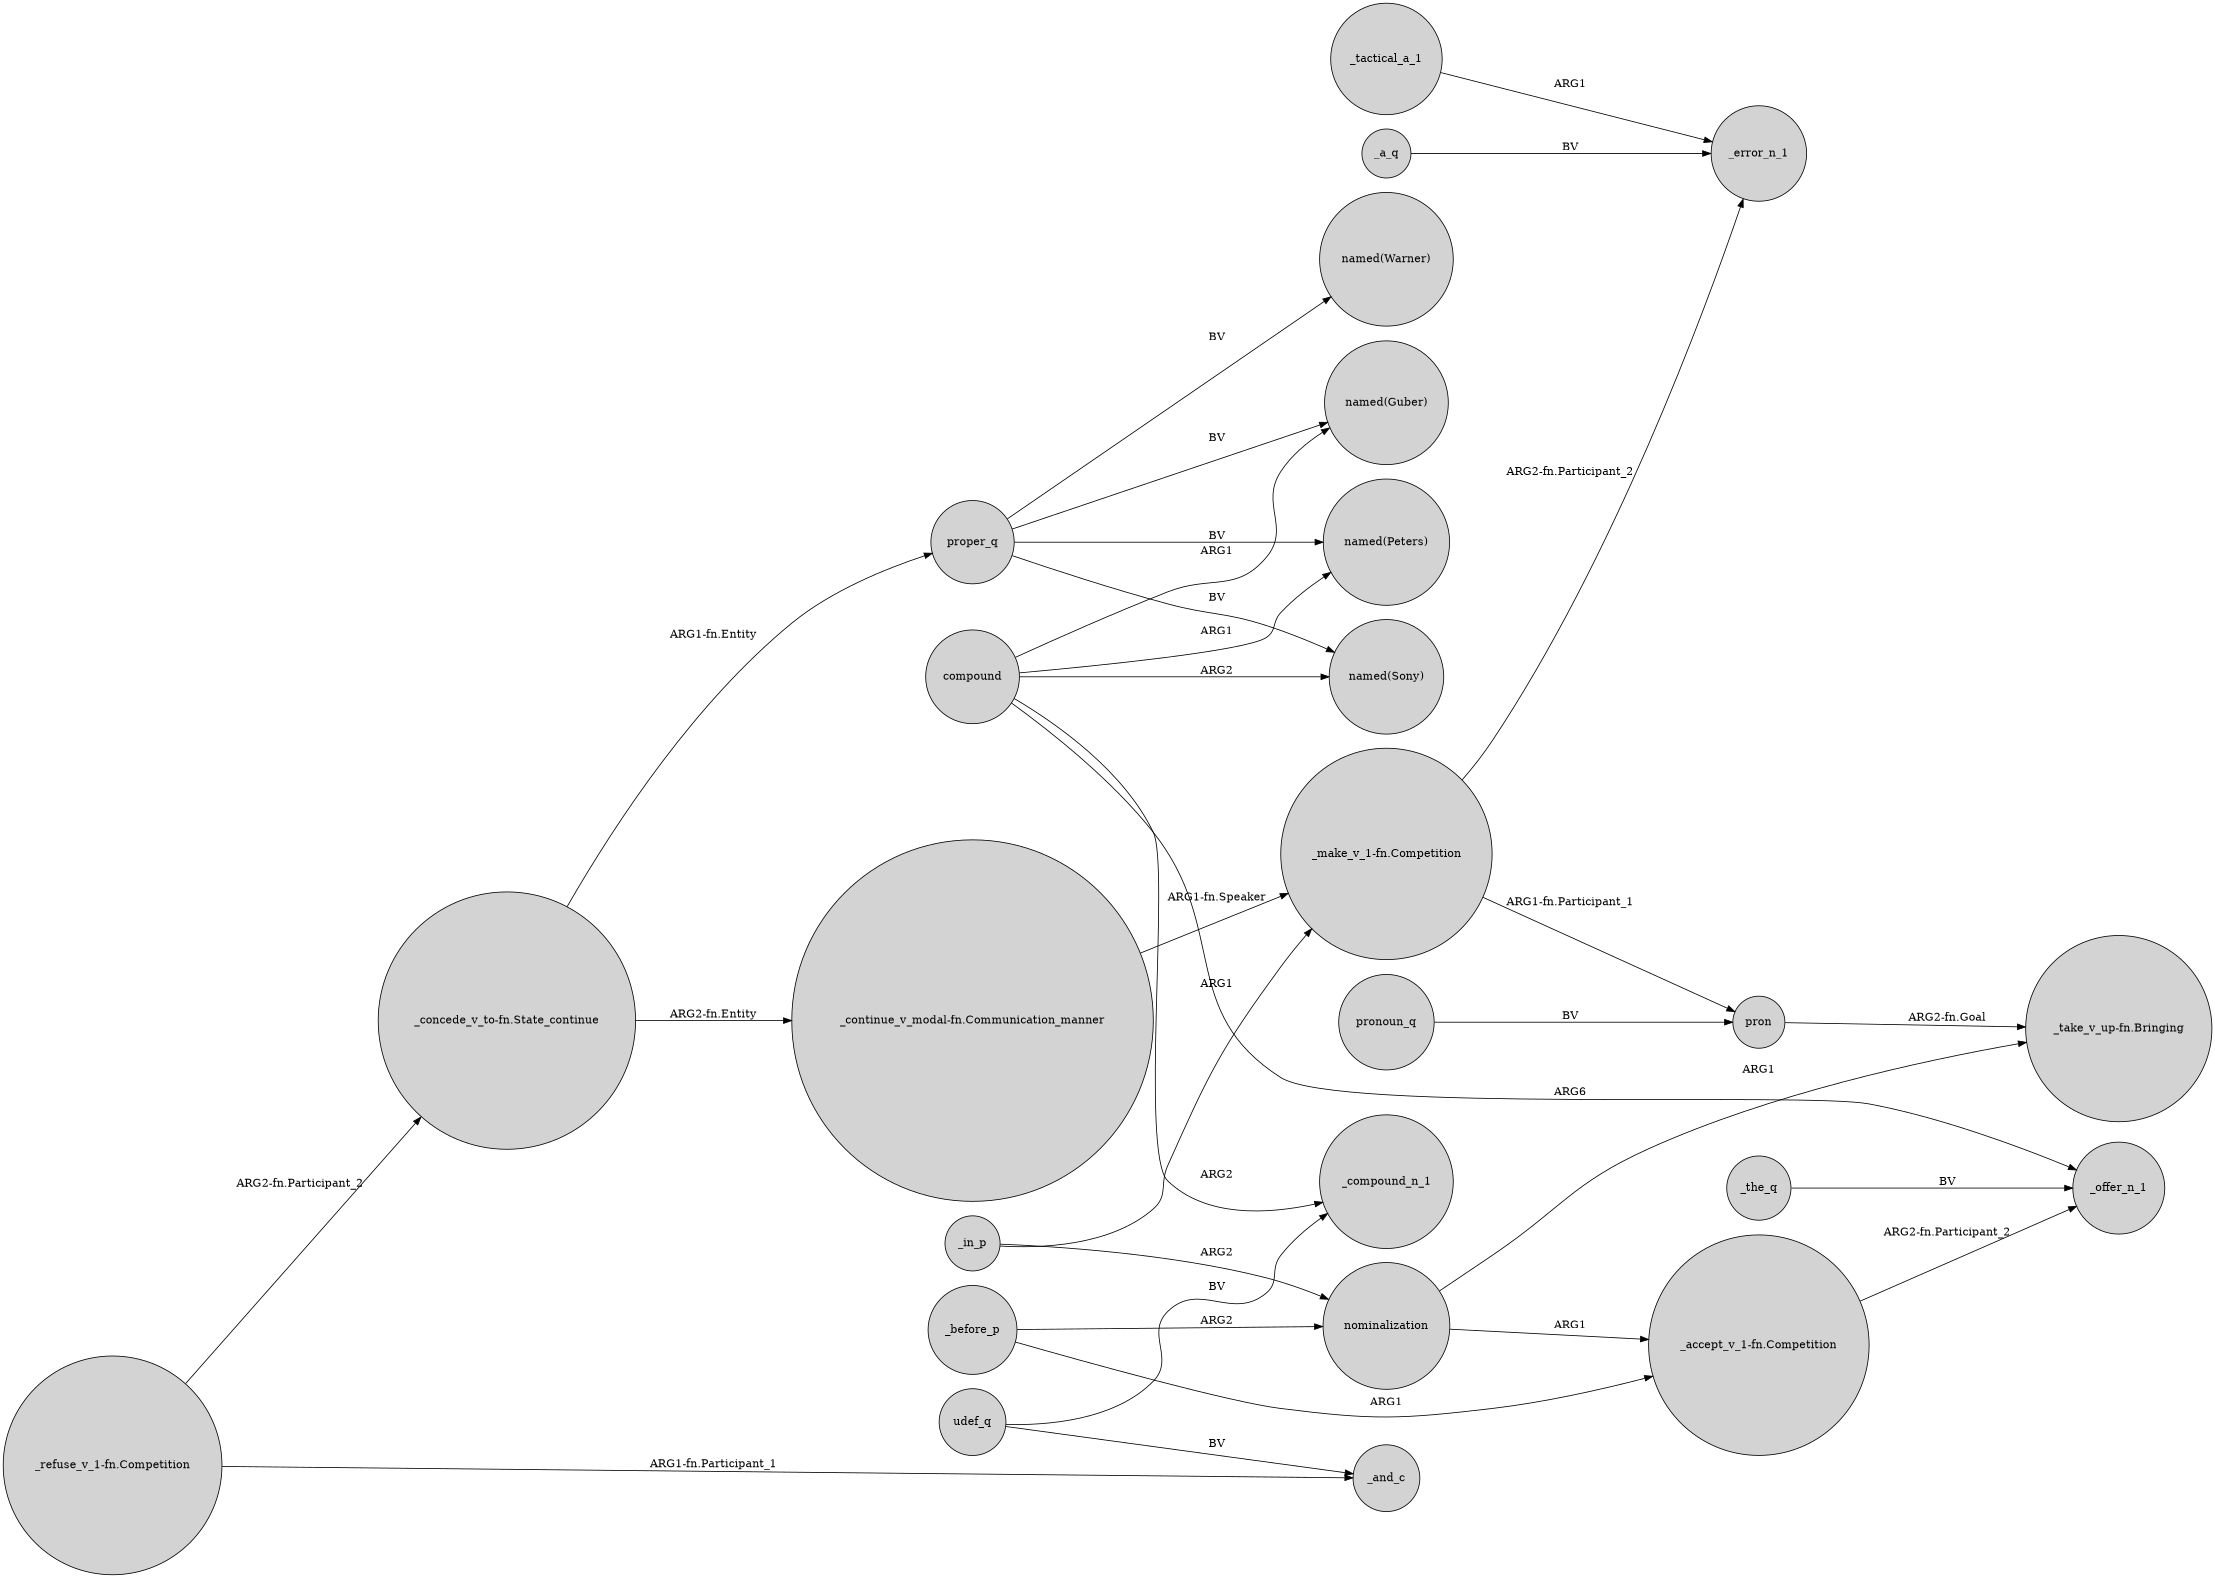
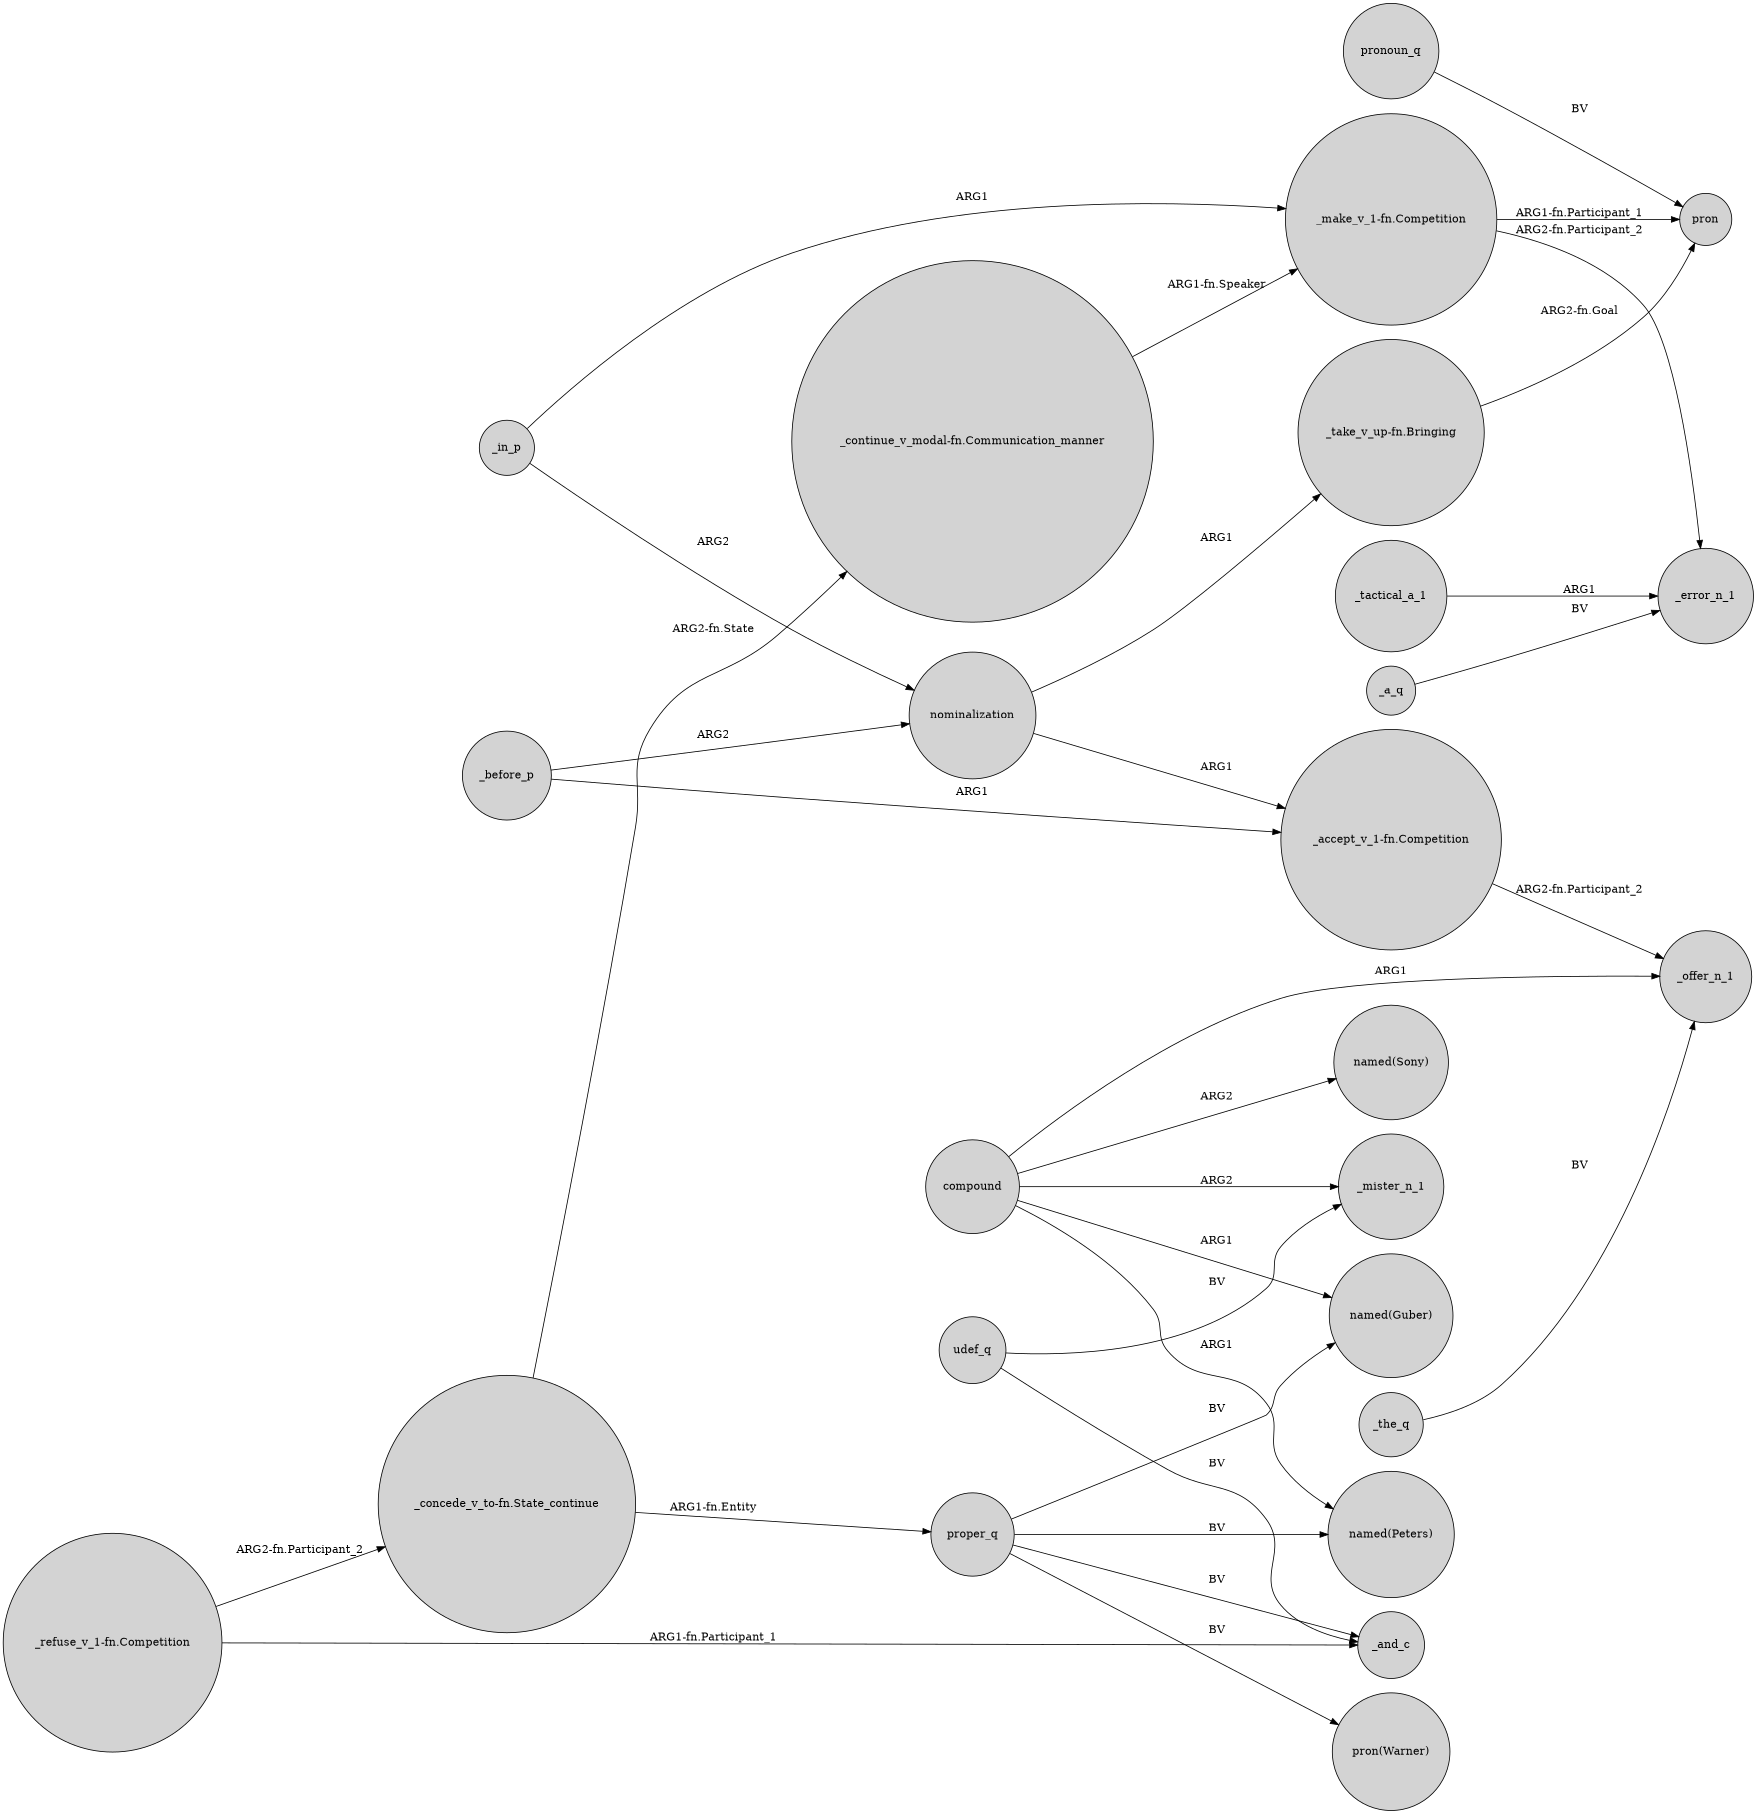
  digraph {
    rankdir=LR
    node [shape=circle style=filled]
    "_take_v_up-fn.Bringing"
    pron
    compound
-   _mister_n_1 [label=_compound_n_1]
+   _mister_n_1
    "named(Peters)"
    _offer_n_1
    "named(Sony)"
    "named(Guber)"
    _before_p
    nominalization
    "_accept_v_1-fn.Competition"
    n12 [label="_continue_v_modal-fn.Communication_manner"]
    "_concede_v_to-fn.State_continue"
    proper_q
    "_make_v_1-fn.Competition"
    _error_n_1
    udef_q
    _and_c
-   "named(Warner)"
+   "named(Warner)" [label="pron(Warner)"]
    pronoun_q
    _a_q
    "_refuse_v_1-fn.Competition"
    _the_q
    _tactical_a_1
    _in_p
-   pron -> "_take_v_up-fn.Bringing" [label="ARG2-fn.Goal"]
+   "_take_v_up-fn.Bringing" -> pron [label="ARG2-fn.Goal"]
    compound -> _mister_n_1 [label=ARG2]
    compound -> "named(Peters)" [label=ARG1]
-   compound -> _offer_n_1 [label=ARG6]
+   compound -> _offer_n_1 [label=ARG1]
    compound -> "named(Sony)" [label=ARG2]
    compound -> "named(Guber)" [label=ARG1]
    _before_p -> nominalization [label=ARG2]
    _before_p -> "_accept_v_1-fn.Competition" [label=ARG1]
    nominalization -> "_take_v_up-fn.Bringing" [label=ARG1]
    nominalization -> "_accept_v_1-fn.Competition" [label=ARG1]
    "_accept_v_1-fn.Competition" -> _offer_n_1 [label="ARG2-fn.Participant_2"]
    n12 -> "_make_v_1-fn.Competition" [label="ARG1-fn.Speaker"]
-   "_concede_v_to-fn.State_continue" -> n12 [label="ARG2-fn.Entity"]
+   "_concede_v_to-fn.State_continue" -> n12 [label="ARG2-fn.State"]
    "_concede_v_to-fn.State_continue" -> proper_q [label="ARG1-fn.Entity"]
    proper_q -> "named(Peters)" [label=BV]
-   proper_q -> "named(Sony)" [label=BV]
+   proper_q -> _and_c [label=BV]
    proper_q -> "named(Guber)" [label=BV]
    proper_q -> "named(Warner)" [label=BV]
    "_make_v_1-fn.Competition" -> pron [label="ARG1-fn.Participant_1"]
    "_make_v_1-fn.Competition" -> _error_n_1 [label="ARG2-fn.Participant_2"]
    udef_q -> _mister_n_1 [label=BV]
    udef_q -> _and_c [label=BV]
    pronoun_q -> pron [label=BV]
    _a_q -> _error_n_1 [label=BV]
    "_refuse_v_1-fn.Competition" -> "_concede_v_to-fn.State_continue" [label="ARG2-fn.Participant_2"]
    "_refuse_v_1-fn.Competition" -> _and_c [label="ARG1-fn.Participant_1"]
    _the_q -> _offer_n_1 [label=BV]
    _tactical_a_1 -> _error_n_1 [label=ARG1]
    _in_p -> nominalization [label=ARG2]
    _in_p -> "_make_v_1-fn.Competition" [label=ARG1]
  }
